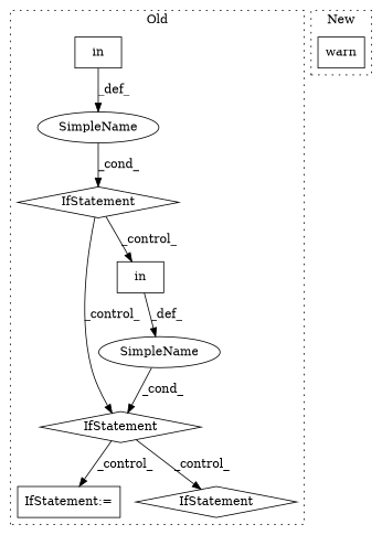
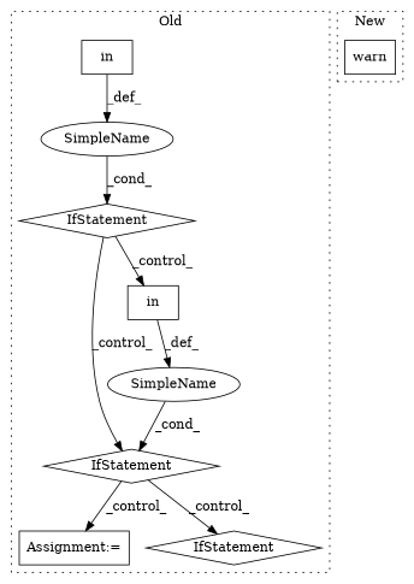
  digraph {
    node [a=25 l="8,2" shape=box]
    n1 [a=105 l=12 label=in s=6855]
    n2 [label=IfStatement s="6847,6867" shape=diamond]
    n3 [a=42 label=SimpleName shape=ellipse l=""]
    n4 [label=IfStatement s="6904,6929" shape=diamond]
-   n5 [a=7 l=1 label="IfStatement:=" s=7008]
+   n5 [a=7 l=1 label="Assignment:=" s=7008]
    n6 [a=42 label=SimpleName shape=ellipse l=""]
    n7 [label=IfStatement s="7028,7054" shape=diamond]
    n8 [a=105 l=17 label=in s=6912]
    n9 [a=32 l="5,1" label=warn s="7381,7468"]
    subgraph cluster_1 {
      label=Old
      style=dotted
      n1
      n2
      n3
      n4
      n5
      n6
      n7
      n8
    }
    subgraph cluster_2 {
      label=New
      style=dotted
      n9
    }
    n1 -> n3 [label=_def_]
    n2 -> n4 [label=_control_]
    n2 -> n8 [label=_control_]
    n3 -> n2 [label=_cond_]
    n4 -> n5 [label=_control_]
    n4 -> n7 [label=_control_]
    n6 -> n4 [label=_cond_]
    n8 -> n6 [label=_def_]
  }
